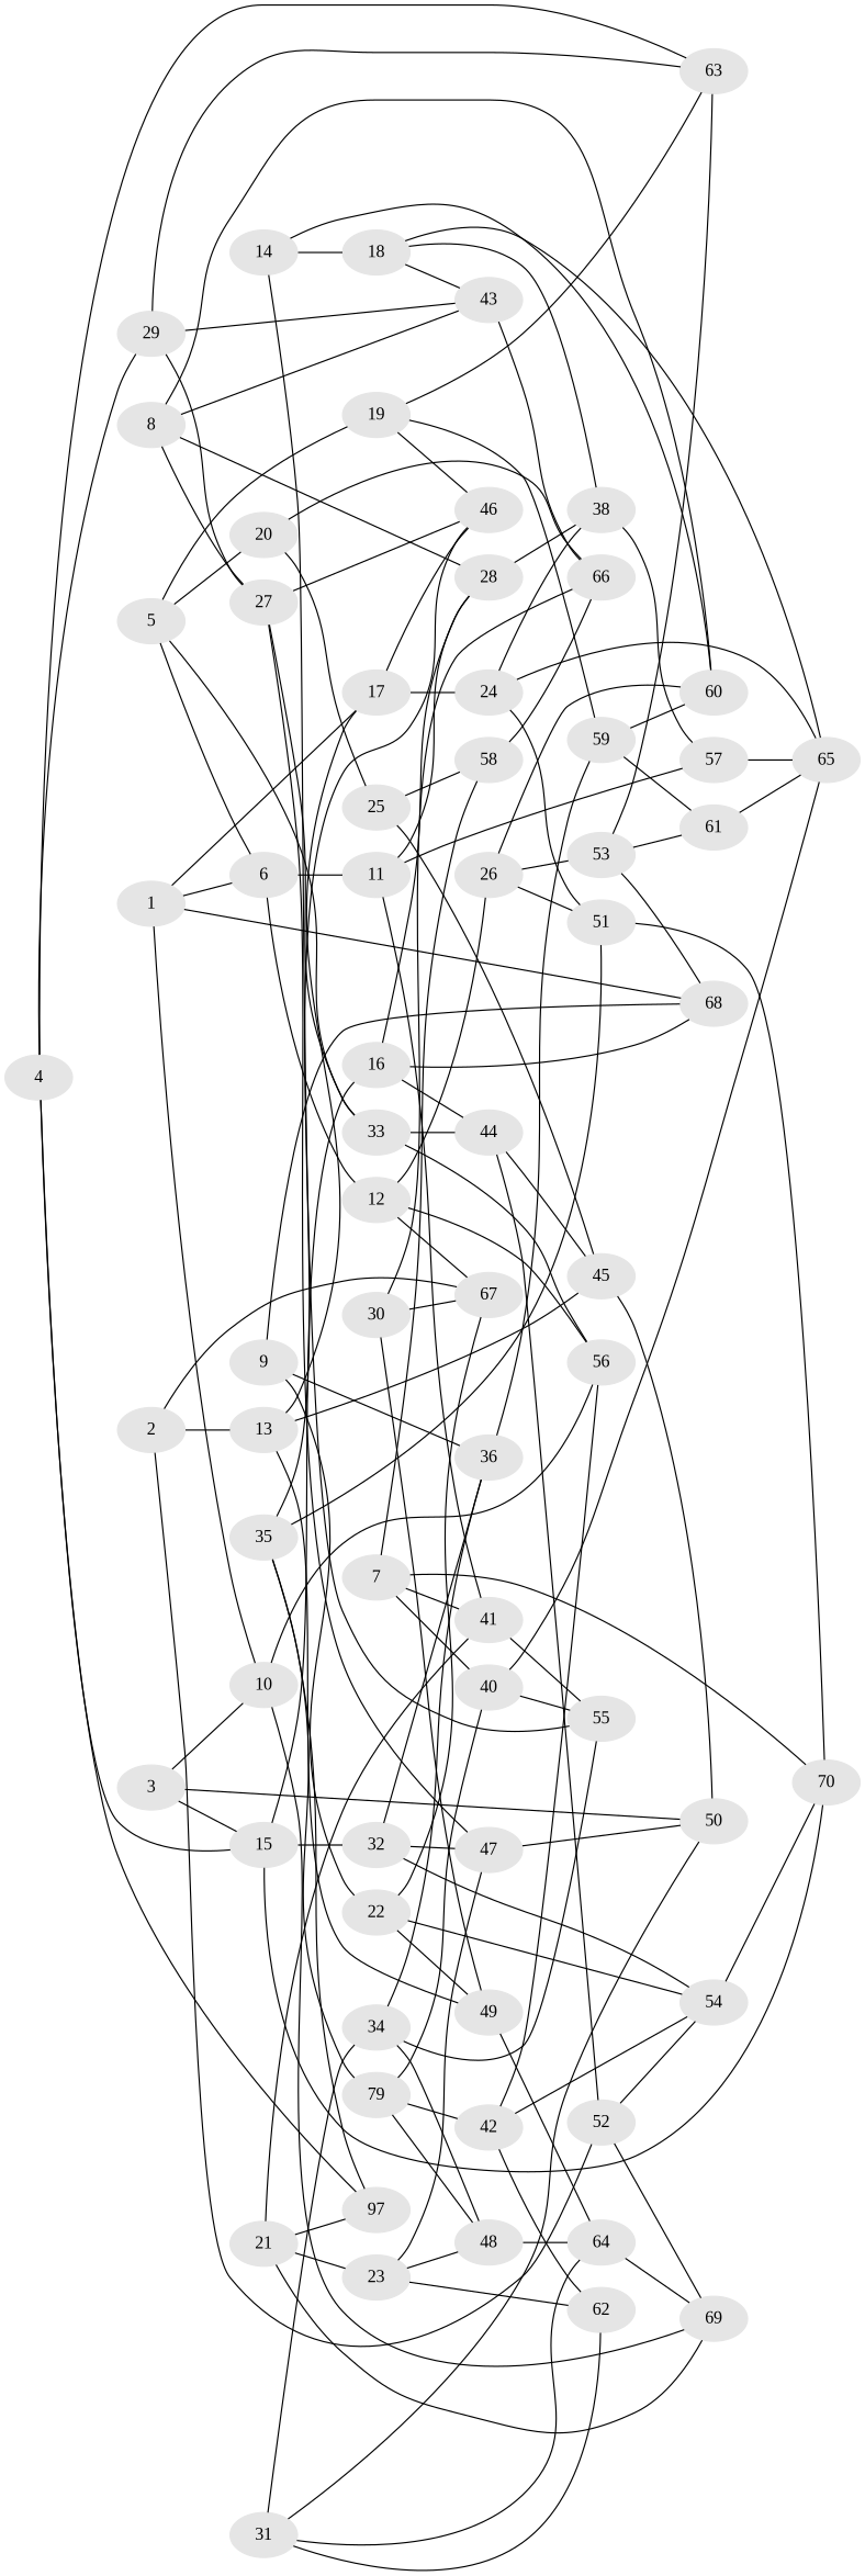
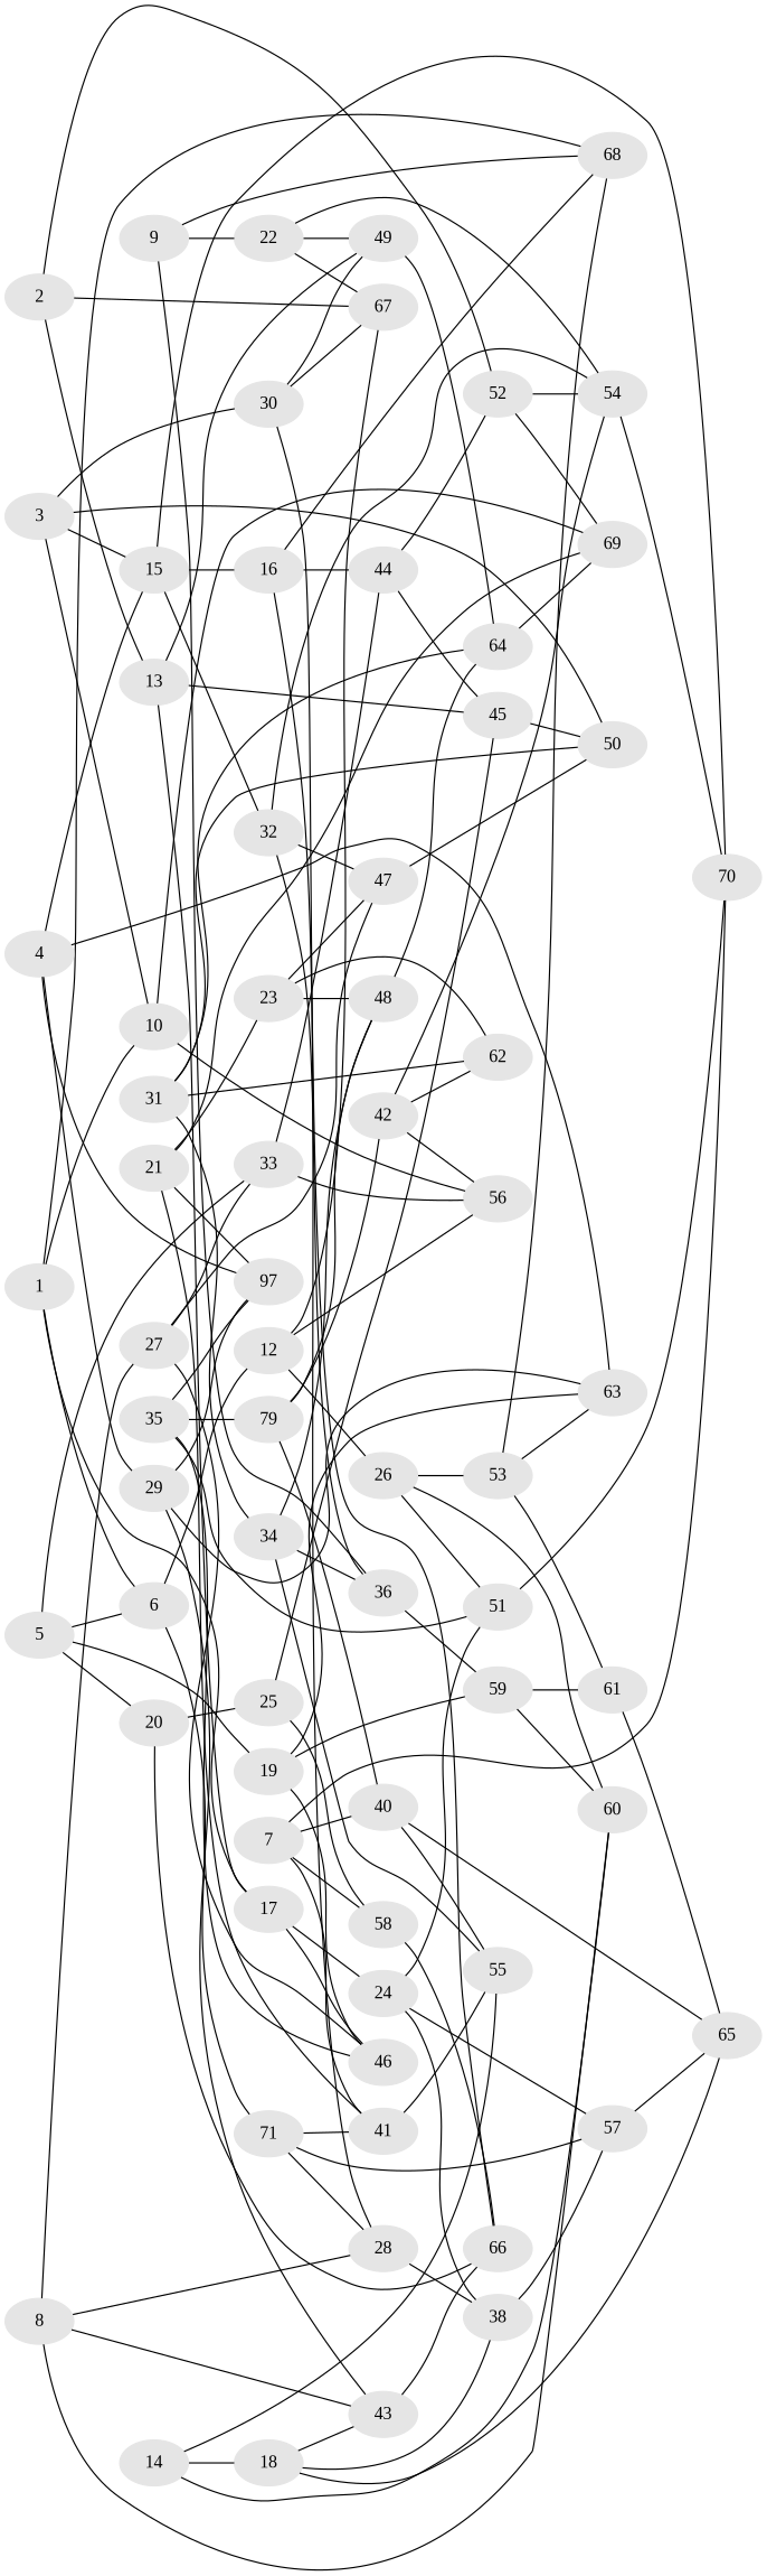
  graph {
    fontname="Liberation Serif"
    rankdir=LR
    node [color=gray90 fontname="Liberation Serif" style=filled]
    edge [fontname="Liberation Serif"]
    1
    6
    10
    17
    68
-   11
+   11 [label=71]
    12
    56
    69
    24
    46
    2
    13
    52
    67
    45
    49
    16
    28
    44
    54
    3
    15
    30
    50
    70
    32
    66
    4
    29
    n31 [label=97]
    63
    43
    5
    19
    20
    33
    59
    25
    41
    57
    26
    7
    40
    58
    55
    65
    8
    27
    60
    47
    38
    9
    22
    36
    51
    53
    64
    14
    18
    61
    21
    23
    62
    48
    31
    34
    35
    n69 [label=79]
    42
    1 -- 6
    1 -- 10
    1 -- 17
    1 -- 68
    6 -- 11
    6 -- 12
    10 -- 56
    10 -- 69
    17 -- 24
    17 -- 46
    11 -- 28
    11 -- 41
    11 -- 57
    12 -- 56
    12 -- 67
    12 -- 26
-   24 -- 65
+   24 -- 57
    24 -- 38
    24 -- 51
    2 -- 13
    2 -- 52
    2 -- 67
    13 -- 17
    13 -- 45
    13 -- 49
    52 -- 69
    52 -- 54
    45 -- 50
    49 -- 64
    16 -- 68
    16 -- 28
    16 -- 44
    28 -- 38
    44 -- 52
    44 -- 45
    54 -- 70
    3 -- 10
    3 -- 15
+   3 -- 30
    3 -- 50
    15 -- 16
    15 -- 70
    15 -- 32
    30 -- 67
    30 -- 49
    30 -- 66
    32 -- 54
    32 -- 47
    32 -- 36
    4 -- 15
    4 -- 29
    4 -- n31
    4 -- 63
-   29 -- 27
+   29 -- n31
    29 -- 63
    29 -- 43
    43 -- 66
    5 -- 6
    5 -- 19
    5 -- 20
    5 -- 33
    19 -- 46
    19 -- 63
    19 -- 59
    20 -- 66
    20 -- 25
    33 -- 56
    33 -- 44
    59 -- 60
    59 -- 61
    25 -- 45
    25 -- 58
    41 -- 55
    57 -- 65
    26 -- 60
    26 -- 51
    26 -- 53
    7 -- 70
    7 -- 41
    7 -- 40
    7 -- 58
    40 -- 55
    40 -- 65
    58 -- 66
    8 -- 28
    8 -- 43
    8 -- 27
    8 -- 60
    27 -- 46
    27 -- 33
    27 -- 47
    47 -- 50
    38 -- 57
    9 -- 68
    9 -- 22
    9 -- 36
    22 -- 67
    22 -- 49
    22 -- 54
    36 -- 59
    51 -- 70
    53 -- 68
    53 -- 63
    53 -- 61
    64 -- 69
    14 -- 55
    14 -- 60
    14 -- 18
    18 -- 43
    18 -- 65
    18 -- 38
    61 -- 65
    21 -- 69
    21 -- n31
    21 -- 41
    21 -- 23
    23 -- 47
    23 -- 62
    23 -- 48
    48 -- 64
    31 -- 50
    31 -- 64
    31 -- 62
    31 -- 34
    34 -- 55
    34 -- 36
    34 -- 48
    35 -- 46
    35 -- n31
    35 -- 51
    35 -- n69
    n69 -- 40
    n69 -- 48
    n69 -- 42
    42 -- 56
    42 -- 54
    42 -- 62
  }
